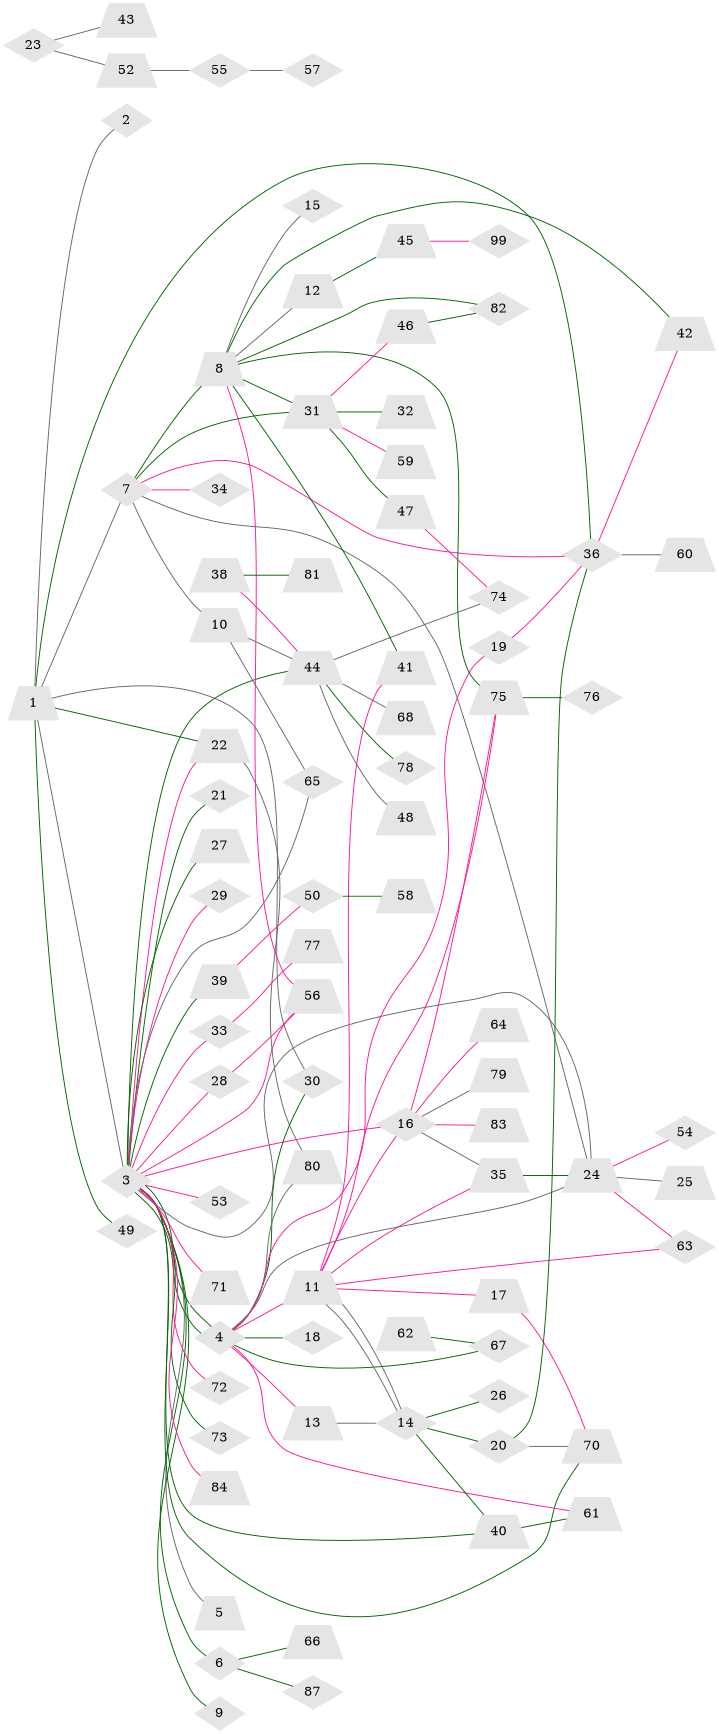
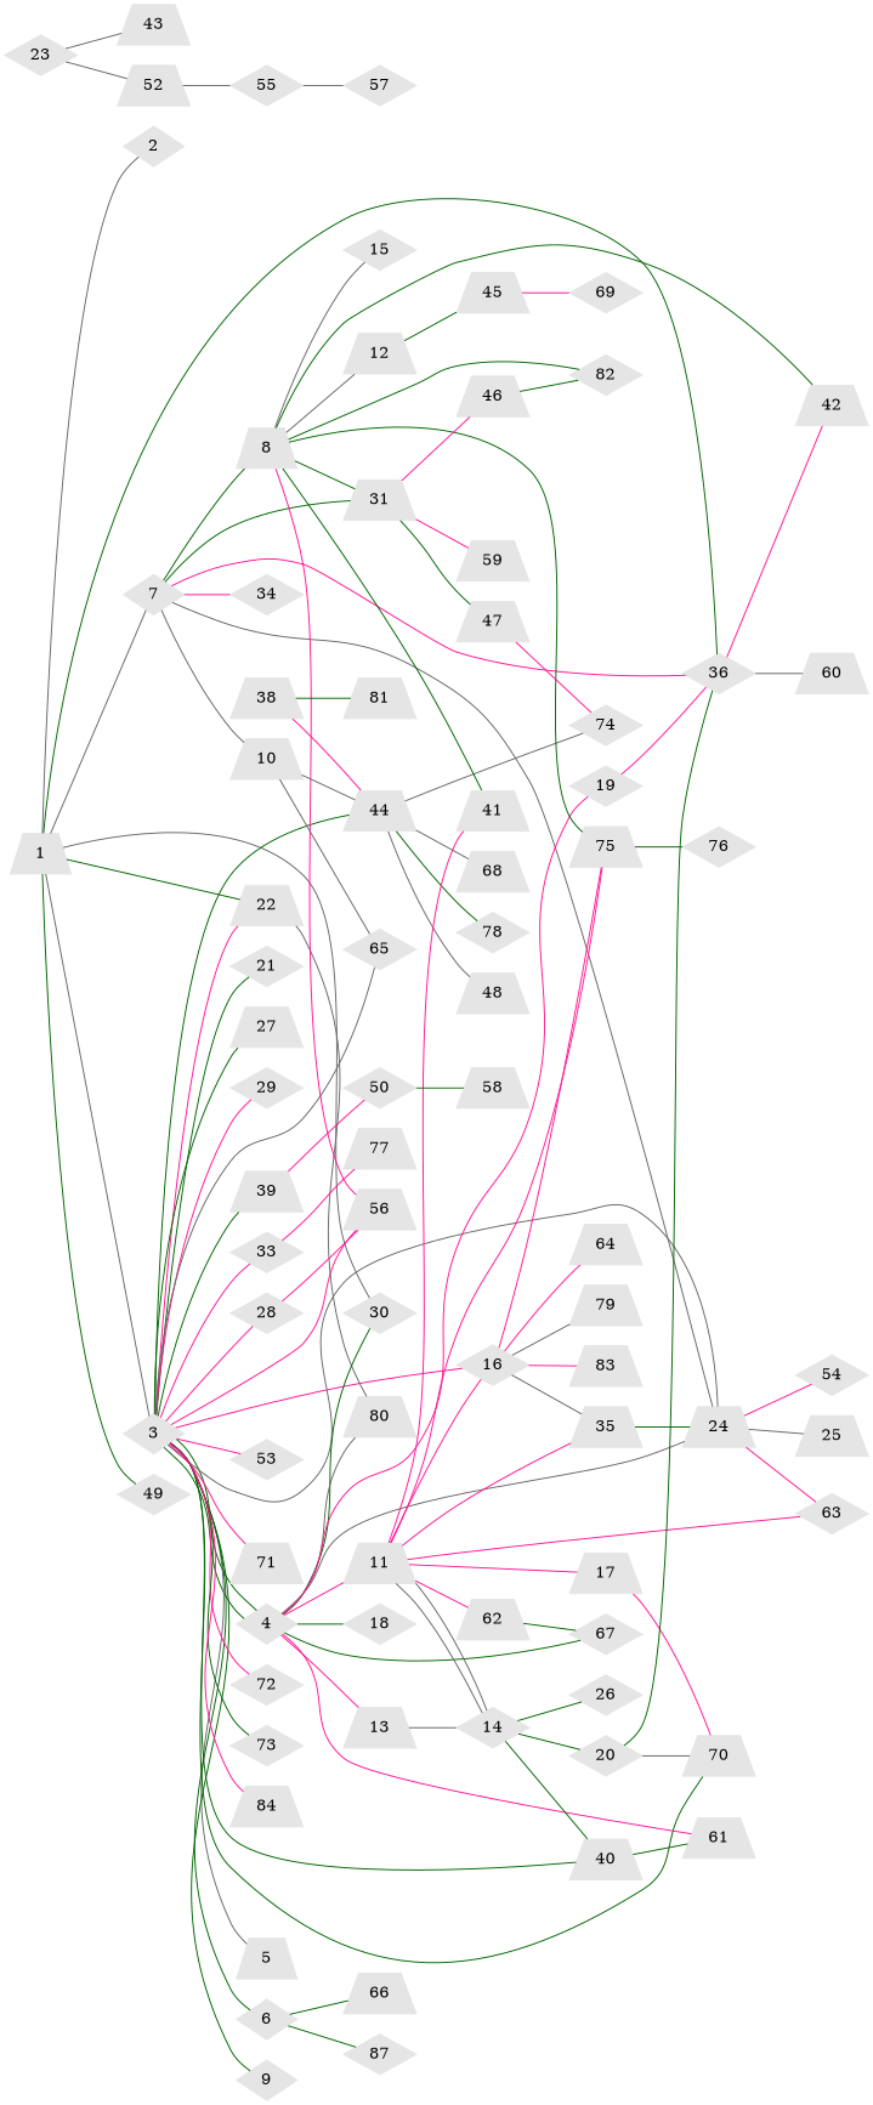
  graph {
    rankdir=LR
    node [color=gray90 shape=trapezium style=filled]
    edge [color=darkgreen]
    2 [shape=diamond]
    1
    3 [shape=diamond]
    7 [shape=diamond]
    22
    30 [shape=diamond]
    36 [shape=diamond]
    49 [shape=diamond]
    4 [shape=diamond]
    5
    6 [shape=diamond]
    9 [shape=diamond]
    16 [shape=diamond]
    21 [shape=diamond]
    24
    27
    28 [shape=diamond]
    29 [shape=diamond]
    33 [shape=diamond]
    39
    40
    44
    53 [shape=diamond]
    56
    65 [shape=diamond]
    70
    71
    72 [shape=diamond]
    73 [shape=diamond]
    84
    8
    10
    31
    34 [shape=diamond]
    80
    42
    60
    11
    13
    18 [shape=diamond]
    19 [shape=diamond]
    61
    67 [shape=diamond]
    n44 [label=87 shape=diamond]
    66
    75
    35
    64
    79
    83
    63 [shape=diamond]
    25
    54 [shape=diamond]
    77
    50 [shape=diamond]
    48
    68
    74 [shape=diamond]
    78 [shape=diamond]
    41
    14 [shape=diamond]
    17
    62
    23 [shape=diamond]
    43
    52
    12
    15 [shape=diamond]
    82 [shape=diamond]
-   32
    46
    47
    59
    45
    76 [shape=diamond]
    20 [shape=diamond]
    26 [shape=diamond]
-   69 [shape=diamond label=99]
+   69 [shape=diamond]
    38
    81
    55 [shape=diamond]
    58
    57 [shape=diamond]
    1 -- 2 [color=gray40]
    1 -- 3 [color=gray40]
    1 -- 7 [color=gray40]
    1 -- 22
    1 -- 30 [color=gray40]
    1 -- 36
    1 -- 49
    3 -- 22 [color=deeppink]
    3 -- 4
    3 -- 4
    3 -- 5 [color=gray40]
    3 -- 6
    3 -- 9
    3 -- 16 [color=deeppink]
    3 -- 21
    3 -- 24 [color=gray40]
    3 -- 27
    3 -- 28 [color=deeppink]
    3 -- 29 [color=deeppink]
    3 -- 33 [color=deeppink]
    3 -- 39
    3 -- 40
    3 -- 44
    3 -- 53 [color=deeppink]
    3 -- 56 [color=deeppink]
    3 -- 65 [color=gray40]
    3 -- 70
    3 -- 71 [color=deeppink]
    3 -- 72 [color=deeppink]
    3 -- 73
    3 -- 84 [color=deeppink]
    7 -- 36 [color=deeppink]
    7 -- 24 [color=gray40]
    7 -- 8
    7 -- 10 [color=gray40]
    7 -- 31
    7 -- 34 [color=deeppink]
    22 -- 80 [color=gray40]
    36 -- 42 [color=deeppink]
    36 -- 60 [color=gray40]
    4 -- 30
    4 -- 24 [color=gray40]
    4 -- 80 [color=gray40]
    4 -- 11 [color=deeppink]
    4 -- 13 [color=deeppink]
    4 -- 18
    4 -- 19 [color=deeppink]
    4 -- 61 [color=deeppink]
    4 -- 67
    6 -- n44
    6 -- 66
    16 -- 75 [color=deeppink]
    16 -- 35 [color=gray40]
    16 -- 64 [color=deeppink]
    16 -- 79 [color=gray40]
    16 -- 83 [color=deeppink]
    24 -- 63 [color=deeppink]
    24 -- 25 [color=gray40]
    24 -- 54 [color=deeppink]
    28 -- 56 [color=deeppink]
    33 -- 77 [color=deeppink]
    39 -- 50 [color=deeppink]
    40 -- 61
    44 -- 48 [color=gray40]
    44 -- 68 [color=gray40]
    44 -- 74 [color=gray40]
    44 -- 78
    8 -- 56 [color=deeppink]
    8 -- 31
    8 -- 42
    8 -- 75
    8 -- 41
    8 -- 12 [color=gray40]
    8 -- 15 [color=gray40]
    8 -- 82
    10 -- 44 [color=gray40]
    10 -- 65 [color=gray40]
-   31 -- 32
    31 -- 46 [color=deeppink]
    31 -- 47
    31 -- 59 [color=deeppink]
    11 -- 16 [color=deeppink]
    11 -- 75 [color=deeppink]
    11 -- 35 [color=deeppink]
    11 -- 63 [color=deeppink]
    11 -- 41 [color=deeppink]
    11 -- 14 [color=gray40]
    11 -- 14 [color=gray40]
    11 -- 17 [color=deeppink]
+   11 -- 62 [color=deeppink]
    13 -- 14 [color=gray40]
    19 -- 36 [color=deeppink]
    75 -- 76
    35 -- 24
    50 -- 58
    14 -- 40
    14 -- 20
    14 -- 26
    17 -- 70 [color=deeppink]
    62 -- 67
    23 -- 43 [color=gray40]
    23 -- 52 [color=gray40]
    52 -- 55 [color=gray40]
    12 -- 45
    46 -- 82
    47 -- 74 [color=deeppink]
    45 -- 69 [color=deeppink]
    20 -- 36
    20 -- 70 [color=gray40]
    38 -- 44 [color=deeppink]
    38 -- 81
    55 -- 57 [color=gray40]
  }
